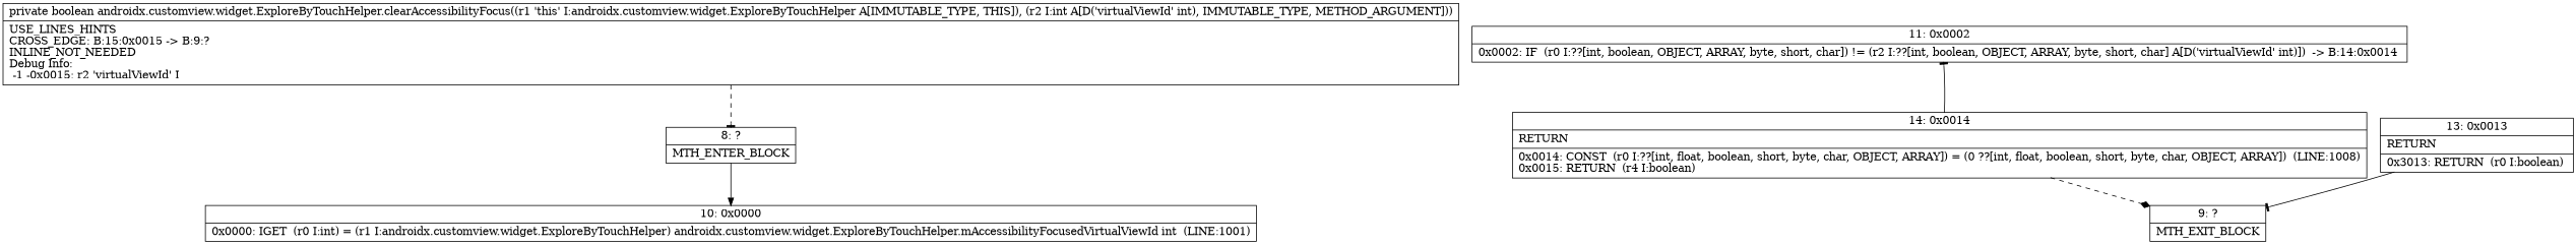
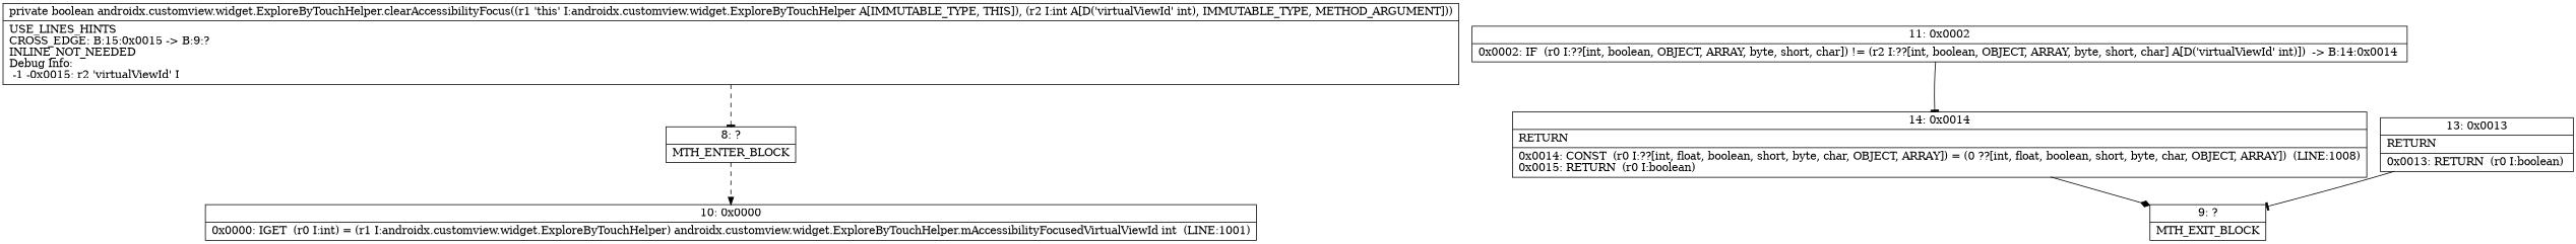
  digraph {
    node [shape=record]
    edge [arrowhead=tee style=solid]
    n1 [label="{8\:\ ?|MTH_ENTER_BLOCK\l}"]
    n2 [label="{10\:\ 0x0000|0x0000: IGET  (r0 I:int) = (r1 I:androidx.customview.widget.ExploreByTouchHelper) androidx.customview.widget.ExploreByTouchHelper.mAccessibilityFocusedVirtualViewId int  (LINE:1001)\l}"]
    n3 [label="{11\:\ 0x0002|0x0002: IF  (r0 I:??[int, boolean, OBJECT, ARRAY, byte, short, char]) != (r2 I:??[int, boolean, OBJECT, ARRAY, byte, short, char] A[D('virtualViewId' int)])  \-\> B:14:0x0014 \l}"]
-   n4 [label="{14\:\ 0x0014|RETURN\l|0x0014: CONST  (r0 I:??[int, float, boolean, short, byte, char, OBJECT, ARRAY]) = (0 ??[int, float, boolean, short, byte, char, OBJECT, ARRAY])  (LINE:1008)\l0x0015: RETURN  (r4 I:boolean) \l}"]
+   n4 [label="{14\:\ 0x0014|RETURN\l|0x0014: CONST  (r0 I:??[int, float, boolean, short, byte, char, OBJECT, ARRAY]) = (0 ??[int, float, boolean, short, byte, char, OBJECT, ARRAY])  (LINE:1008)\l0x0015: RETURN  (r0 I:boolean) \l}"]
    n5 [label="{9\:\ ?|MTH_EXIT_BLOCK\l}"]
-   n6 [label="{13\:\ 0x0013|RETURN\l|0x3013: RETURN  (r0 I:boolean) \l}"]
+   n6 [label="{13\:\ 0x0013|RETURN\l|0x0013: RETURN  (r0 I:boolean) \l}"]
    n7 [label="{private boolean androidx.customview.widget.ExploreByTouchHelper.clearAccessibilityFocus((r1 'this' I:androidx.customview.widget.ExploreByTouchHelper A[IMMUTABLE_TYPE, THIS]), (r2 I:int A[D('virtualViewId' int), IMMUTABLE_TYPE, METHOD_ARGUMENT]))  | USE_LINES_HINTS\lCROSS_EDGE: B:15:0x0015 \-\> B:9:?\lINLINE_NOT_NEEDED\lDebug Info:\l  \-1 \-0x0015: r2 'virtualViewId' I\l}"]
-   n1 -> n2 [arrowhead=normal]
-   n4 -> n3
-   n4 -> n5 [arrowhead=diamond style=dashed]
+   n1 -> n2 [arrowhead=normal style=dashed]
+   n3 -> n4
+   n4 -> n5 [arrowhead=diamond]
    n6 -> n5
    n7 -> n1 [style=dashed]
  }
